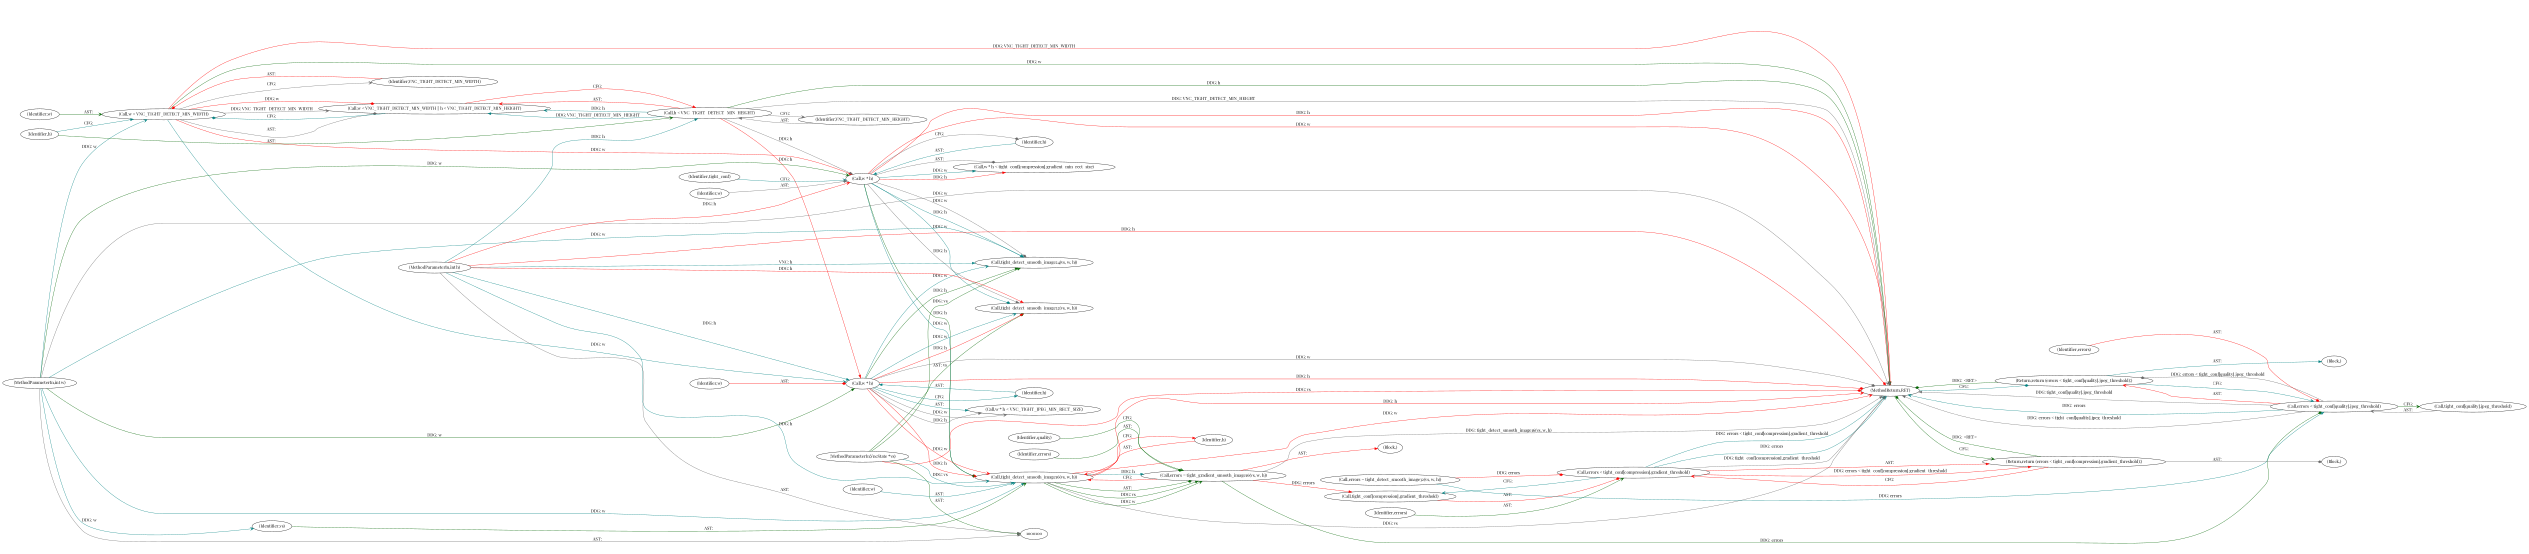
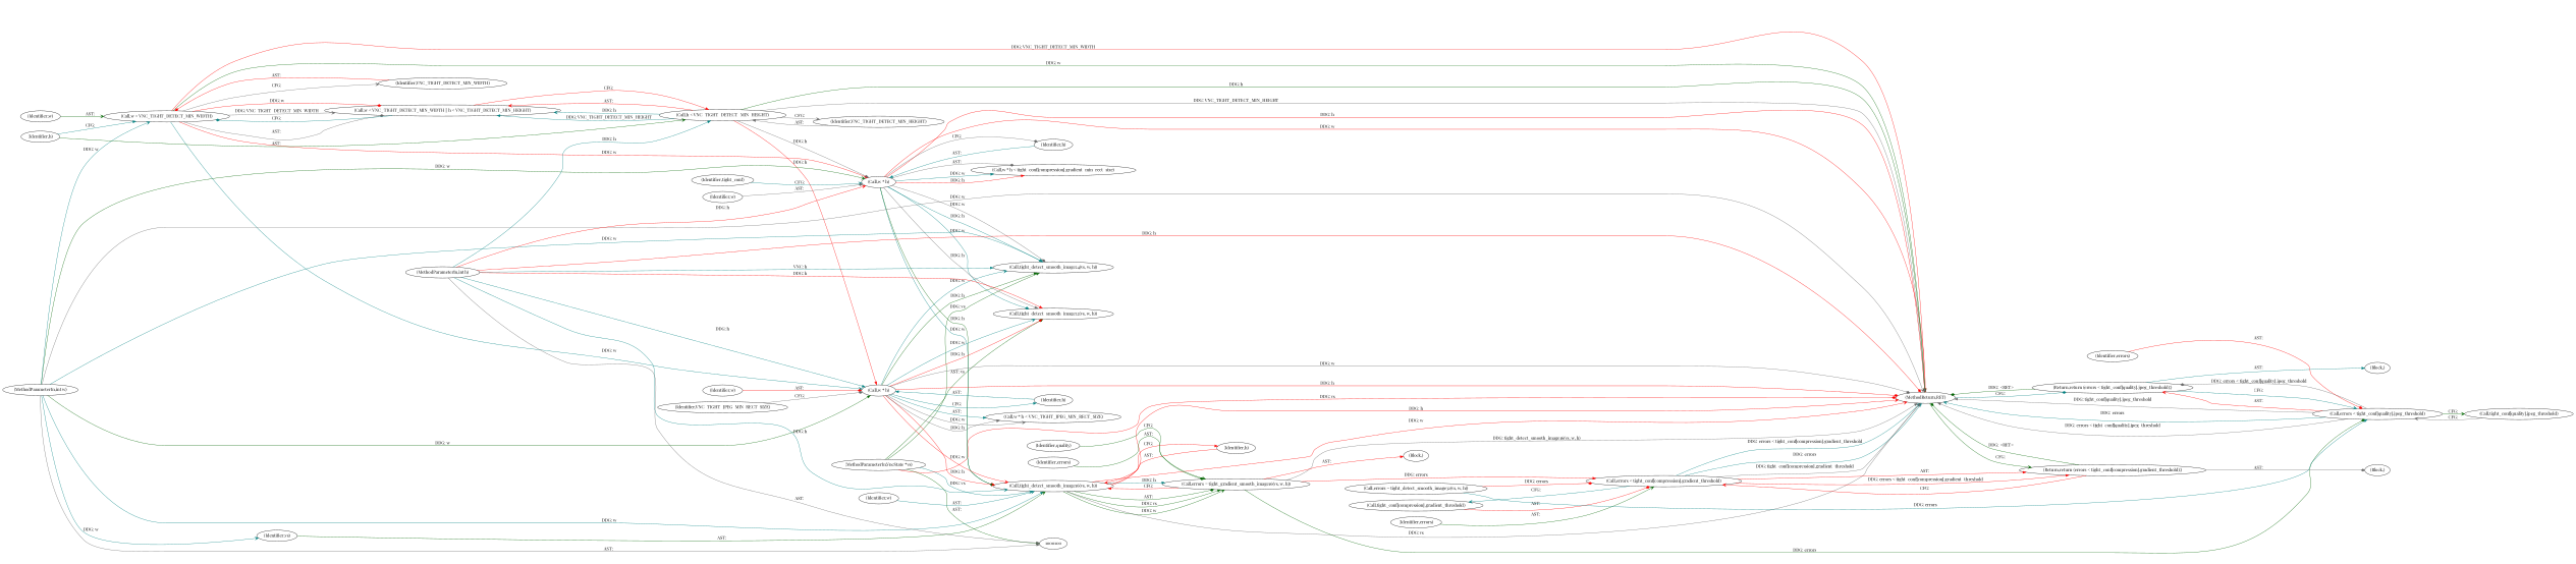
  digraph {
    fontname="Playfair Display"
    rankdir=LR
    node [fontname="Playfair Display"]
    edge [arrowhead=normal color=teal fontname="Playfair Display"]
    n1 [label="(Call,tight_detect_smooth_image16(vs, w, h))"]
    n2 [label="(Call,errors = tight_gradient_smooth_image16(vs, w, h))"]
    n3 [label="(MethodReturn,RET)"]
    n4 [label="(Identifier,h)"]
    n5 [label="(Call,errors < tight_conf[quality].jpeg_threshold)"]
    n6 [label="(Call,errors < tight_conf[compression].gradient_threshold)"]
    n7 [label="(Block,)"]
    n8 [label="(Return,return (errors < tight_conf[quality].jpeg_threshold);)"]
    n9 [label="(Return,return (errors < tight_conf[compression].gradient_threshold);)"]
    n10 [label="(MethodParameterIn,VncState *vs)"]
    n11 [label="(Call,tight_detect_smooth_image24(vs, w, h))"]
    n12 [label="(Call,tight_detect_smooth_image32(vs, w, h))"]
    1000100
    n14 [label="(Call,w * h)"]
    n15 [label="(Identifier,h)"]
    n16 [label="(Call,w * h < tight_conf[compression].gradient_min_rect_size)"]
    n17 [label="(Call,w < VNC_TIGHT_DETECT_MIN_WIDTH)"]
    n18 [label="(Call,w * h)"]
    n19 [label="(Identifier,VNC_TIGHT_DETECT_MIN_WIDTH)"]
    n20 [label="(Call,w < VNC_TIGHT_DETECT_MIN_WIDTH || h < VNC_TIGHT_DETECT_MIN_HEIGHT)"]
    n21 [label="(Identifier,h)"]
    n22 [label="(Call,w * h < VNC_TIGHT_JPEG_MIN_RECT_SIZE)"]
    n23 [label="(Call,h < VNC_TIGHT_DETECT_MIN_HEIGHT)"]
    n24 [label="(MethodParameterIn,int w)"]
    n25 [label="(Identifier,vs)"]
    n26 [label="(Identifier,VNC_TIGHT_DETECT_MIN_HEIGHT)"]
    n27 [label="(MethodParameterIn,int h)"]
    n28 [label="(Call,tight_conf[quality].jpeg_threshold)"]
    n29 [label="(Call,tight_conf[compression].gradient_threshold)"]
    n30 [label="(Block,)"]
    n31 [label="(Block,)"]
    n32 [label="(Identifier,w)"]
    n33 [label="(Identifier,errors)"]
    n34 [label="(Identifier,errors)"]
    n35 [label="(Identifier,h)"]
    n36 [label="(Call,errors = tight_detect_smooth_image32(vs, w, h))"]
    n37 [label="(Identifier,errors)"]
    n38 [label="(Identifier,quality)"]
    n39 [label="(Identifier,w)"]
    n40 [label="(Identifier,w)"]
    n41 [label="(Identifier,tight_conf)"]
    n42 [label="(Identifier,w)"]
+   n43 [label="(Identifier,VNC_TIGHT_JPEG_MIN_RECT_SIZE)"]
    n1 -> n2 [arrowhead=diamond color=darkgreen label="AST: "]
    n1 -> n2 [color=darkgreen label="DDG: vs"]
    n1 -> n2 [arrowhead=vee color=darkgreen label="DDG: w"]
    n1 -> n2 [label="DDG: h"]
    n1 -> n3 [arrowhead=vee color=red label="DDG: h"]
    n1 -> n3 [arrowhead=vee color=red label="DDG: w"]
    n1 -> n3 [color=gray40 label="DDG: vs"]
    n1 -> n4 [color=red label="CFG: "]
    n2 -> n1 [color=red label="CFG: "]
    n2 -> n3 [color=gray40 label="DDG: tight_detect_smooth_image16(vs, w, h)"]
    n2 -> n5 [arrowhead=diamond color=darkgreen label="DDG: errors"]
-   n2 -> n29 [color=red label="DDG: errors"]
+   n2 -> n6 [color=red label="DDG: errors"]
    n2 -> n7 [color=red label="AST: "]
    n3 -> n8 [arrowhead=diamond label="CFG: "]
    n3 -> n9 [arrowhead=vee color=darkgreen label="CFG: "]
    n4 -> n1 [arrowhead=vee color=red label="AST: "]
    n5 -> n3 [color=gray40 label="DDG: tight_conf[quality].jpeg_threshold"]
    n5 -> n3 [arrowhead=vee label="DDG: errors"]
    n5 -> n3 [color=gray40 label="DDG: errors < tight_conf[quality].jpeg_threshold"]
    n5 -> n8 [arrowhead=vee color=red label="AST: "]
    n5 -> n8 [arrowhead=diamond color=gray40 label="DDG: errors < tight_conf[quality].jpeg_threshold"]
    n5 -> n28 [arrowhead=vee color=darkgreen label="CFG: "]
    n6 -> n3 [arrowhead=vee label="DDG: errors < tight_conf[compression].gradient_threshold"]
    n6 -> n3 [arrowhead=vee label="DDG: errors"]
    n6 -> n3 [arrowhead=vee color=gray40 label="DDG: tight_conf[compression].gradient_threshold"]
    n6 -> n9 [color=red label="AST: "]
    n6 -> n9 [color=red label="DDG: errors < tight_conf[compression].gradient_threshold"]
    n6 -> n29 [arrowhead=vee label="CFG: "]
    n8 -> n3 [arrowhead=diamond color=darkgreen label="DDG: <RET>"]
    n8 -> n5 [arrowhead=vee label="CFG: "]
    n8 -> n30 [label="AST: "]
    n9 -> n3 [arrowhead=diamond color=darkgreen label="DDG: <RET>"]
    n9 -> n6 [arrowhead=vee color=red label="CFG: "]
    n9 -> n31 [arrowhead=diamond color=gray40 label="AST: "]
    n10 -> n1 [arrowhead=vee label="DDG: vs"]
    n10 -> n3 [arrowhead=diamond color=red label="DDG: vs"]
    n10 -> n11 [color=darkgreen label="DDG: vs"]
    n10 -> n12 [arrowhead=diamond color=darkgreen label="AST: vs"]
    n10 -> 1000100 [color=darkgreen label="AST: "]
    n14 -> n1 [label="DDG: w"]
    n14 -> n1 [arrowhead=diamond color=darkgreen label="DDG: h"]
    n14 -> n3 [arrowhead=diamond color=red label="DDG: h"]
    n14 -> n3 [color=red label="DDG: w"]
    n14 -> n11 [arrowhead=diamond color=gray40 label="DDG: w"]
    n14 -> n11 [label="DDG: h"]
    n14 -> n12 [arrowhead=diamond label="DDG: w"]
    n14 -> n12 [color=gray40 label="DDG: h"]
    n14 -> n15 [arrowhead=diamond color=gray40 label="CFG: "]
    n14 -> n16 [arrowhead=diamond color=gray40 label="AST: "]
    n14 -> n16 [label="DDG: w"]
    n14 -> n16 [color=red label="DDG: h"]
    n15 -> n14 [label="AST: "]
    n17 -> n3 [color=red label="DDG: VNC_TIGHT_DETECT_MIN_WIDTH"]
    n17 -> n3 [arrowhead=vee color=darkgreen label="DDG: w"]
    n17 -> n14 [arrowhead=diamond color=red label="DDG: w"]
    n17 -> n18 [arrowhead=vee label="DDG: w"]
    n17 -> n19 [arrowhead=vee color=gray40 label="CFG: "]
    n17 -> n20 [arrowhead=diamond color=gray40 label="AST: "]
    n17 -> n20 [arrowhead=diamond color=red label="DDG: w"]
    n17 -> n20 [arrowhead=vee color=gray40 label="DDG: VNC_TIGHT_DETECT_MIN_WIDTH"]
    n18 -> n1 [arrowhead=vee color=red label="DDG: w"]
    n18 -> n1 [arrowhead=vee color=red label="DDG: h"]
    n18 -> n3 [arrowhead=diamond color=gray40 label="DDG: w"]
    n18 -> n3 [arrowhead=diamond color=red label="DDG: h"]
    n18 -> n11 [arrowhead=vee label="DDG: w"]
    n18 -> n11 [color=darkgreen label="DDG: h"]
    n18 -> n12 [arrowhead=vee label="DDG: w"]
    n18 -> n12 [color=red label="DDG: h"]
    n18 -> n21 [label="CFG: "]
    n18 -> n22 [label="AST: "]
    n18 -> n22 [arrowhead=vee color=gray40 label="DDG: w"]
    n18 -> n22 [color=gray40 label="DDG: h"]
    n19 -> n17 [arrowhead=diamond color=red label="AST: "]
    n20 -> n17 [arrowhead=diamond label="CFG: "]
    n20 -> n23 [color=red label="CFG: "]
    n21 -> n18 [label="AST: "]
    n23 -> n3 [color=darkgreen label="DDG: h"]
    n23 -> n3 [arrowhead=diamond color=gray40 label="DDG: VNC_TIGHT_DETECT_MIN_HEIGHT"]
    n23 -> n14 [color=gray40 label="DDG: h"]
    n23 -> n18 [color=red label="DDG: h"]
    n23 -> n20 [arrowhead=vee color=red label="AST: "]
    n23 -> n20 [arrowhead=vee label="DDG: h"]
    n23 -> n20 [label="DDG: VNC_TIGHT_DETECT_MIN_HEIGHT"]
    n23 -> n26 [arrowhead=vee color=gray40 label="CFG: "]
    n24 -> n1 [label="DDG: w"]
    n24 -> n3 [arrowhead=vee color=gray40 label="DDG: w"]
    n24 -> n11 [arrowhead=vee label="DDG: w"]
    n24 -> 1000100 [color=gray40 label="AST: "]
    n24 -> n14 [arrowhead=vee color=darkgreen label="DDG: w"]
    n24 -> n17 [arrowhead=vee label="DDG: w"]
    n24 -> n18 [color=darkgreen label="DDG: w"]
    n24 -> n25 [arrowhead=vee label="DDG: w"]
    n25 -> n1 [arrowhead=vee color=darkgreen label="AST: "]
    n26 -> n23 [color=gray40 label="AST: "]
    n27 -> n1 [arrowhead=vee label="DDG: h"]
    n27 -> n3 [arrowhead=diamond color=red label="DDG: h"]
    n27 -> n11 [label="VNC: h"]
    n27 -> n12 [color=red label="DDG: h"]
    n27 -> 1000100 [color=gray40 label="AST: "]
    n27 -> n14 [arrowhead=vee color=red label="DDG: h"]
    n27 -> n18 [label="DDG: h"]
    n27 -> n23 [label="DDG: h"]
-   n28 -> n5 [arrowhead=vee color=gray40 label="AST: "]
+   n28 -> n5 [arrowhead=vee color=gray40 label="CFG: "]
    n29 -> n6 [arrowhead=diamond color=red label="AST: "]
    n32 -> n18 [arrowhead=diamond color=red label="AST: "]
    n33 -> n6 [arrowhead=vee color=darkgreen label="AST: "]
    n34 -> n2 [arrowhead=vee color=darkgreen label="AST: "]
    n35 -> n17 [label="CFG: "]
    n35 -> n23 [arrowhead=vee color=darkgreen label="AST: "]
    n36 -> n5 [label="DDG: errors"]
    n36 -> n6 [arrowhead=diamond color=red label="DDG: errors"]
    n37 -> n5 [arrowhead=diamond color=red label="AST: "]
    n38 -> n2 [arrowhead=diamond color=darkgreen label="CFG: "]
    n39 -> n1 [arrowhead=vee label="AST: "]
    n40 -> n17 [arrowhead=vee color=darkgreen label="AST: "]
    n41 -> n14 [arrowhead=vee label="CFG: "]
    n42 -> n14 [color=gray40 label="AST: "]
+   n43 -> n18 [arrowhead=diamond color=gray40 label="CFG: "]
  }
